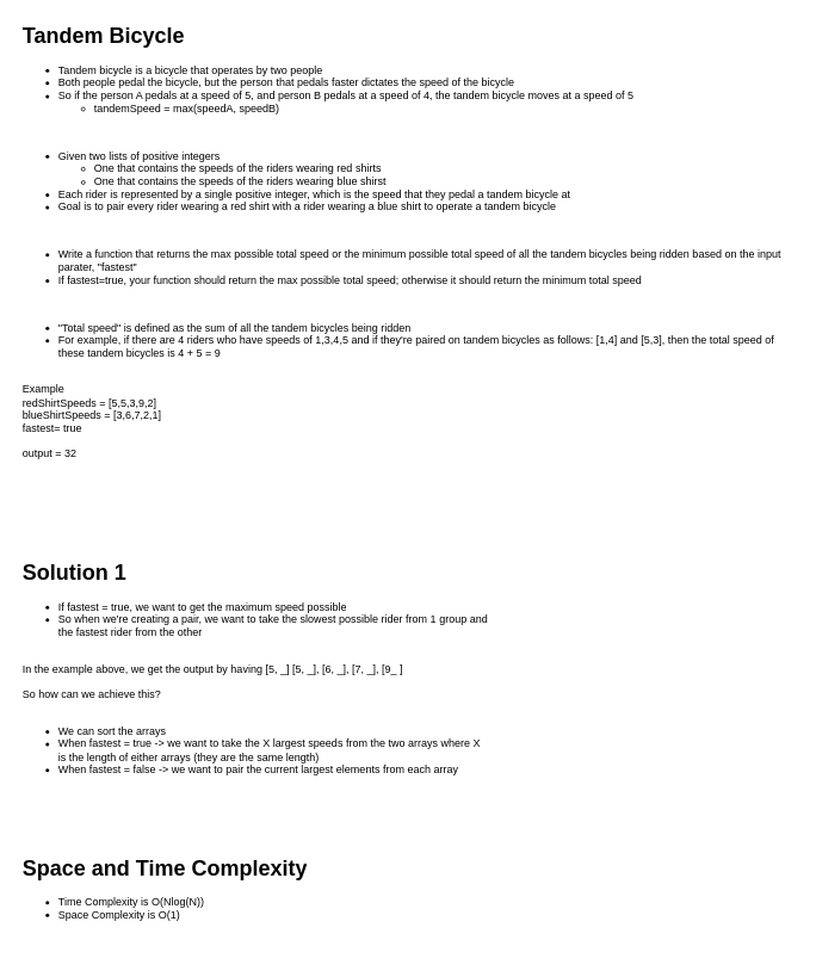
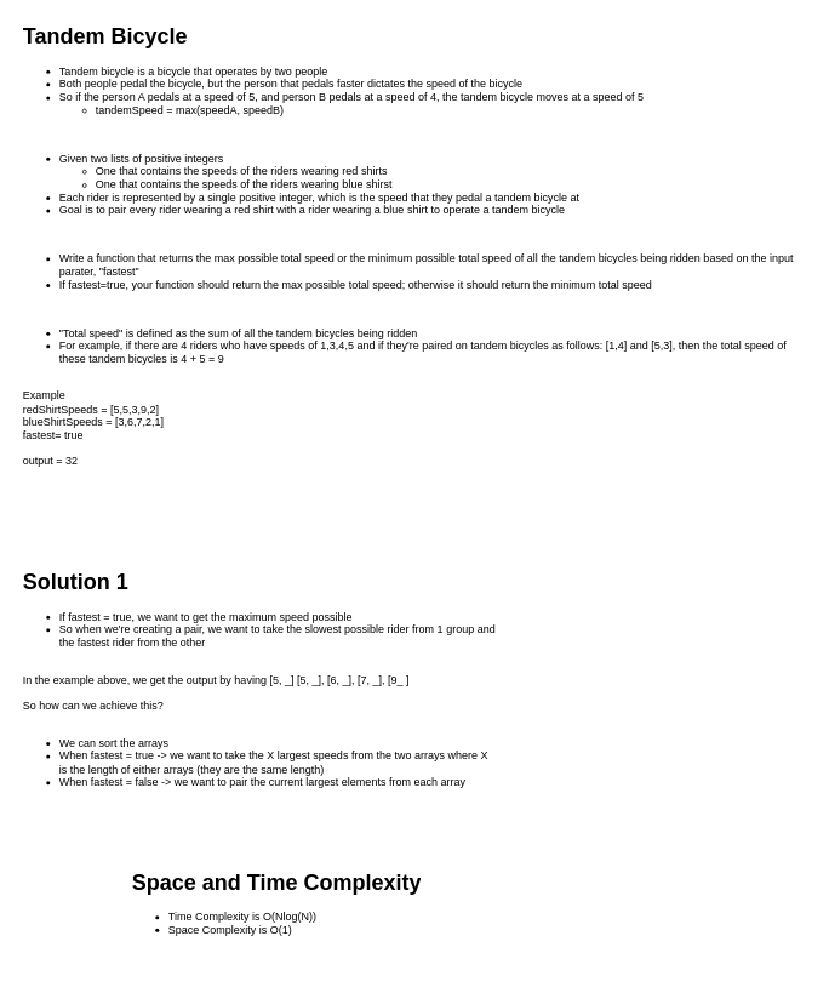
  <mxCell id="0" />
  <mxCell id="1" parent="0" />
  <mxCell id="2" value="&lt;h1&gt;Tandem Bicycle&lt;/h1&gt;&lt;div&gt;&lt;ul&gt;&lt;li&gt;Tandem bicycle is a bicycle that operates by two people&lt;/li&gt;&lt;li&gt;Both people pedal the bicycle, but the person that pedals faster dictates the speed of the bicycle&lt;/li&gt;&lt;li&gt;So if the person A pedals at a speed of 5, and person B pedals at a speed of 4, the tandem bicycle moves at a speed of 5&lt;/li&gt;&lt;ul&gt;&lt;li&gt;tandemSpeed = max(speedA, speedB)&lt;/li&gt;&lt;/ul&gt;&lt;/ul&gt;&lt;div&gt;&lt;br&gt;&lt;/div&gt;&lt;/div&gt;&lt;div&gt;&lt;ul&gt;&lt;li&gt;Given two lists of positive integers&lt;/li&gt;&lt;ul&gt;&lt;li&gt;One that contains the speeds of the riders wearing red shirts&lt;/li&gt;&lt;li&gt;One that contains the speeds of the riders wearing blue shirst&lt;/li&gt;&lt;/ul&gt;&lt;li&gt;Each rider is represented by a single positive integer, which is the speed that they pedal a tandem bicycle at&lt;/li&gt;&lt;li&gt;Goal is to pair every rider wearing a red shirt with a rider wearing a blue shirt to operate a tandem bicycle&lt;/li&gt;&lt;/ul&gt;&lt;div&gt;&lt;br&gt;&lt;/div&gt;&lt;/div&gt;&lt;div&gt;&lt;ul&gt;&lt;li&gt;Write a function that returns the max possible total speed or the minimum possible total speed of all the tandem bicycles being ridden based on the input parater, &quot;fastest&quot;&lt;/li&gt;&lt;li&gt;If fastest=true, your function should return the max possible total speed; otherwise it should return the minimum total speed&lt;/li&gt;&lt;/ul&gt;&lt;div&gt;&lt;br&gt;&lt;/div&gt;&lt;/div&gt;&lt;div&gt;&lt;ul&gt;&lt;li&gt;&quot;Total speed&quot; is defined as the sum of all the tandem bicycles being ridden&lt;/li&gt;&lt;li&gt;For example, if there are 4 riders who have speeds of 1,3,4,5 and if they're paired on tandem bicycles as follows: [1,4] and [5,3], then the total speed of these tandem bicycles is 4 + 5 = 9&lt;/li&gt;&lt;/ul&gt;&lt;div&gt;&lt;br&gt;&lt;/div&gt;&lt;/div&gt;&lt;div&gt;Example&lt;/div&gt;&lt;div&gt;redShirtSpeeds = [5,5,3,9,2]&lt;/div&gt;&lt;div&gt;blueShirtSpeeds = [3,6,7,2,1]&lt;/div&gt;&lt;div&gt;fastest= true&lt;/div&gt;&lt;div&gt;&lt;br&gt;&lt;/div&gt;&lt;div&gt;output = 32&lt;/div&gt;" style="text;html=1;strokeColor=none;fillColor=none;spacing=5;spacingTop=-20;whiteSpace=wrap;overflow=hidden;rounded=0;" vertex="1" parent="1"><mxGeometry x="20" y="20" width="870" height="530" as="geometry" /></mxCell>
  <mxCell id="3" value="&lt;h1&gt;&lt;span style=&quot;background-color: initial;&quot;&gt;Solution 1&lt;/span&gt;&lt;br&gt;&lt;/h1&gt;&lt;div&gt;&lt;ul&gt;&lt;li&gt;If fastest = true, we want to get the maximum speed possible&lt;/li&gt;&lt;li&gt;So when we're creating a pair, we want to take the slowest possible rider from 1 group and the fastest rider from the other&lt;/li&gt;&lt;/ul&gt;&lt;div&gt;&lt;br&gt;&lt;/div&gt;&lt;/div&gt;&lt;div&gt;In the example above, we get the output by having [5, _] [5, _], [6, _], [7, _], [9_ ]&lt;/div&gt;&lt;div&gt;&lt;br&gt;&lt;/div&gt;&lt;div&gt;So how can we achieve this?&lt;/div&gt;&lt;div&gt;&lt;br&gt;&lt;/div&gt;&lt;div&gt;&lt;ul&gt;&lt;li&gt;We can sort the arrays&lt;/li&gt;&lt;li&gt;When fastest = true -&amp;gt; we want to take the X largest speeds from the two arrays where X is the length of either arrays (they are the same length)&lt;/li&gt;&lt;li&gt;When fastest = false -&amp;gt; we want to pair the current largest elements from each array&lt;/li&gt;&lt;/ul&gt;&lt;/div&gt;&lt;div&gt;&lt;br&gt;&lt;/div&gt;" style="text;html=1;strokeColor=none;fillColor=none;spacing=5;spacingTop=-20;whiteSpace=wrap;overflow=hidden;rounded=0;" vertex="1" parent="1"><mxGeometry x="20" y="620" width="530" height="260" as="geometry" /></mxCell>
- <mxCell id="4" value="&lt;h1&gt;Space and Time Complexity&lt;/h1&gt;&lt;p&gt;&lt;/p&gt;&lt;ul&gt;&lt;li&gt;Time Complexity is O(Nlog(N))&lt;/li&gt;&lt;li&gt;Space Complexity is O(1)&lt;/li&gt;&lt;/ul&gt;&lt;p&gt;&lt;/p&gt;" style="text;html=1;strokeColor=none;fillColor=none;spacing=5;spacingTop=-20;whiteSpace=wrap;overflow=hidden;rounded=0;" vertex="1" parent="1"><mxGeometry x="20" y="950" width="370" height="120" as="geometry" /></mxCell>
+ <mxCell id="4" value="&lt;h1&gt;Space and Time Complexity&lt;/h1&gt;&lt;p&gt;&lt;/p&gt;&lt;ul&gt;&lt;li&gt;Time Complexity is O(Nlog(N))&lt;/li&gt;&lt;li&gt;Space Complexity is O(1)&lt;/li&gt;&lt;/ul&gt;&lt;p&gt;&lt;/p&gt;" style="text;html=1;strokeColor=none;fillColor=none;spacing=5;spacingTop=-20;whiteSpace=wrap;overflow=hidden;rounded=0;" vertex="1" parent="1"><mxGeometry x="140" y="950" width="370" height="120" as="geometry" /></mxCell>
